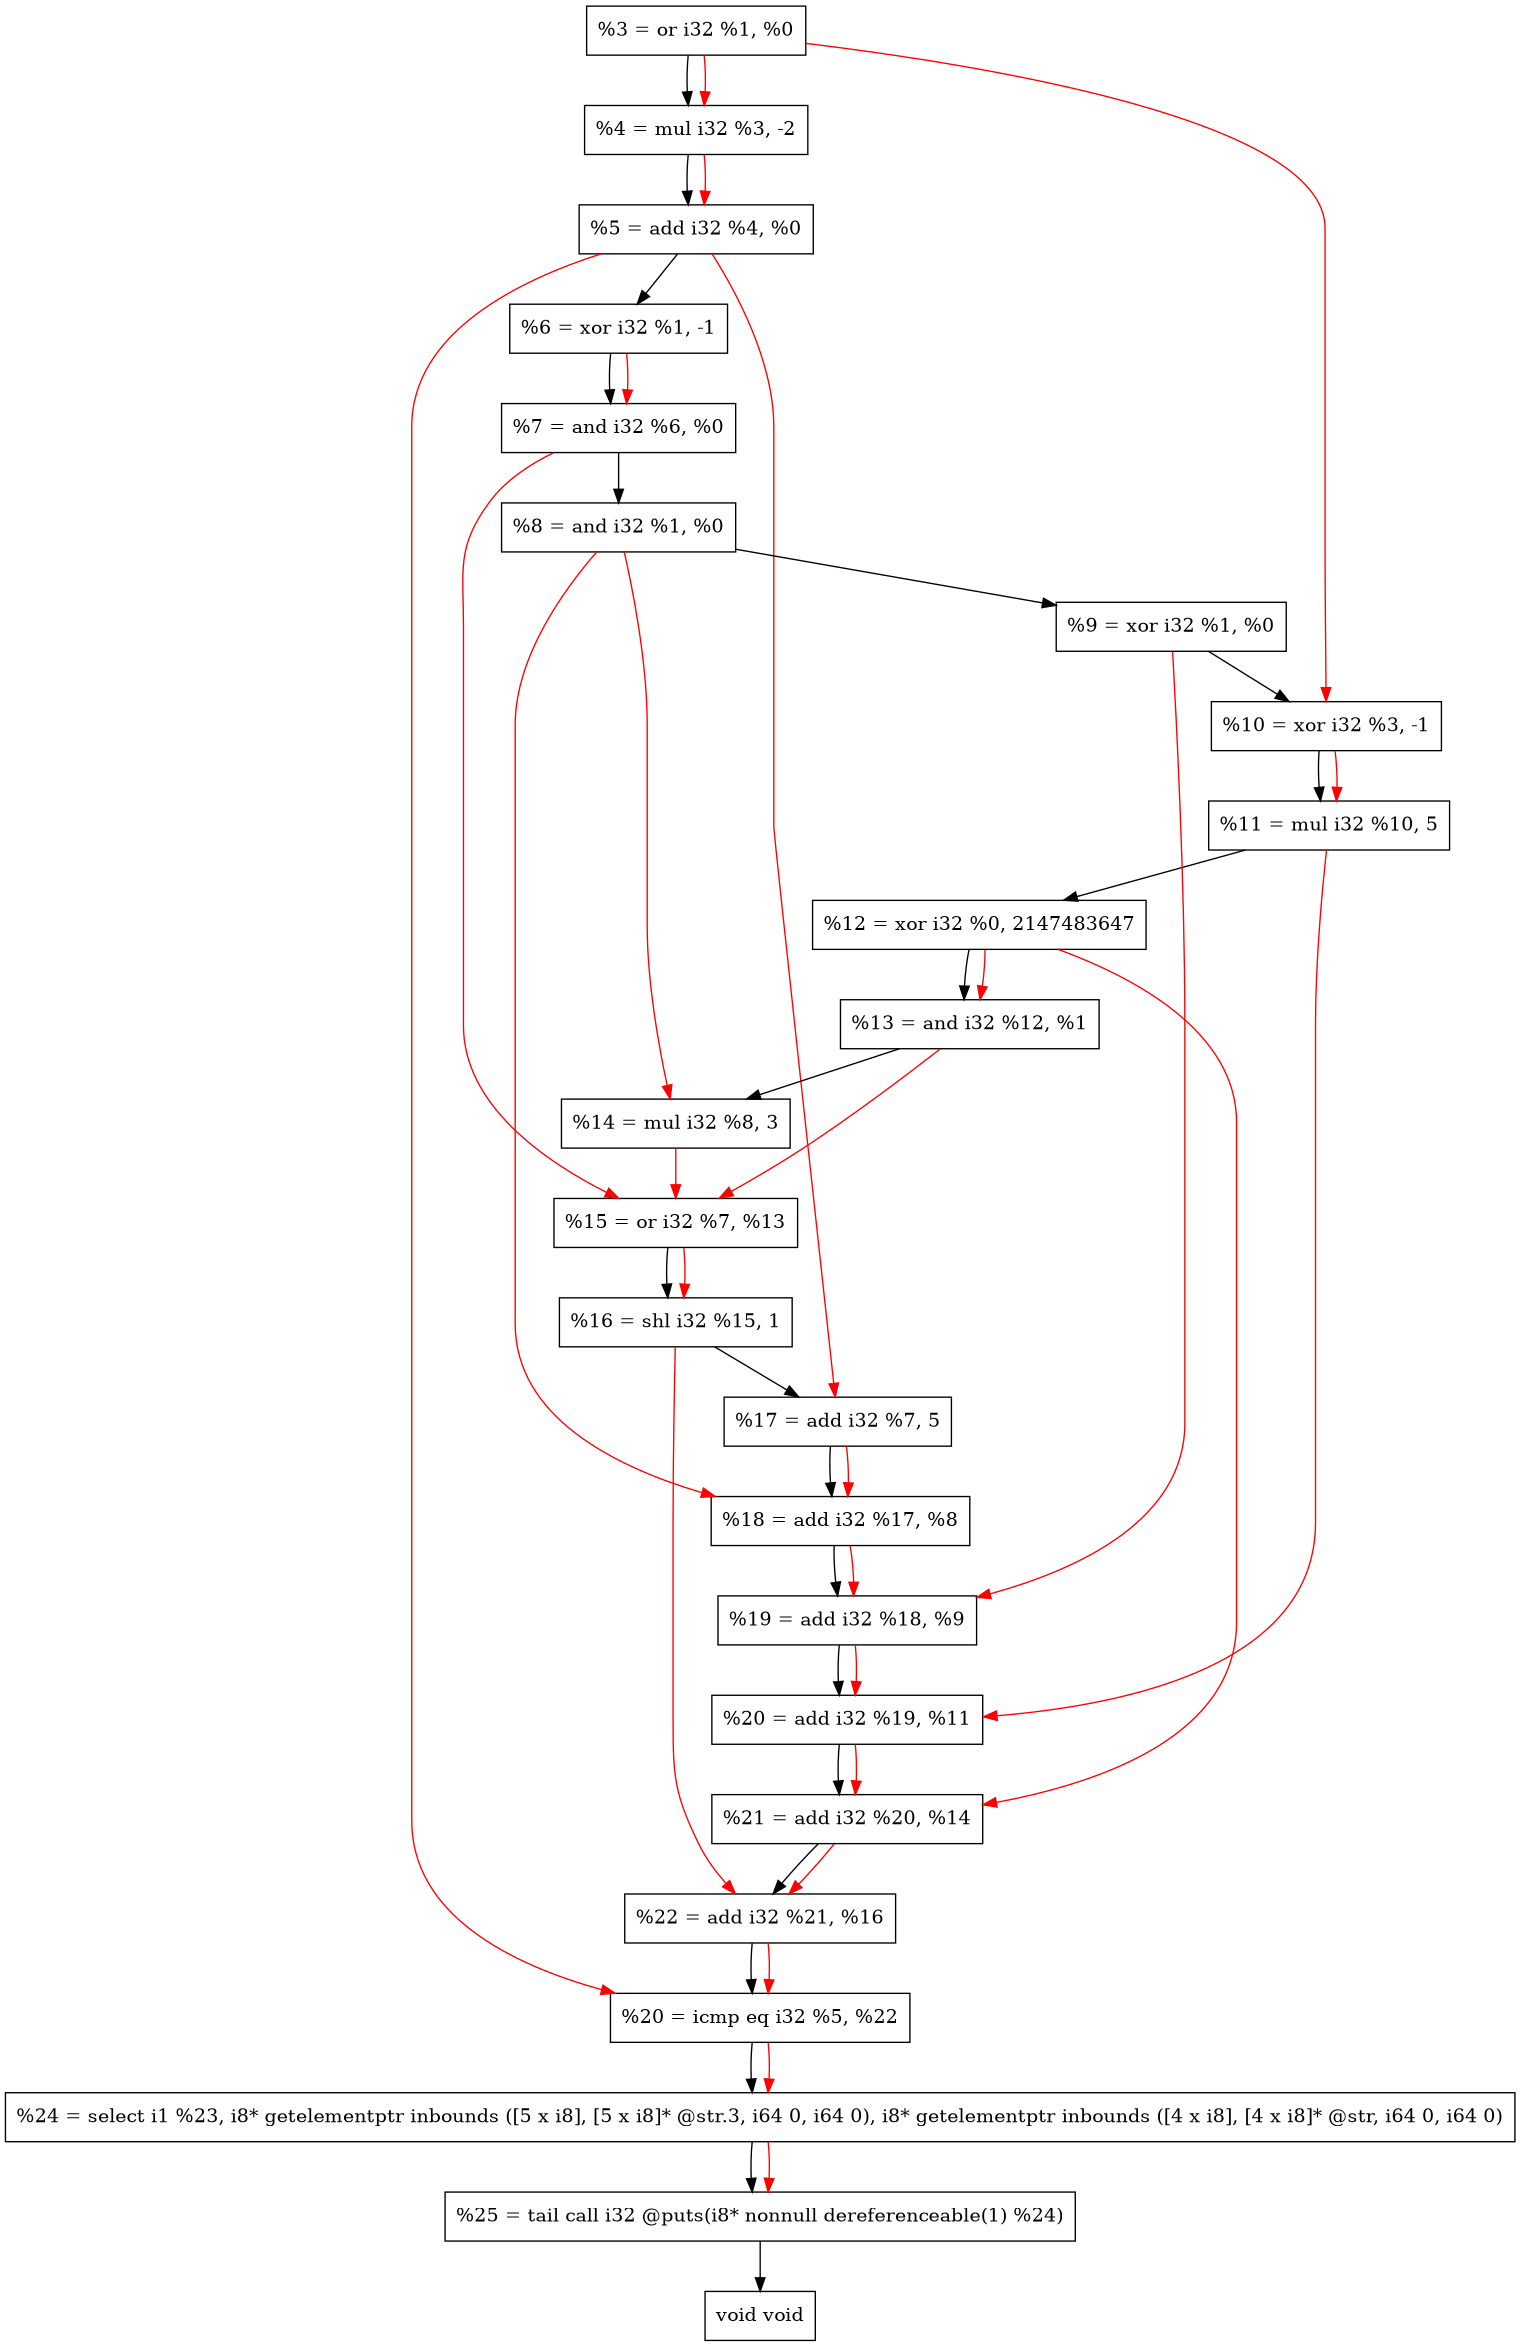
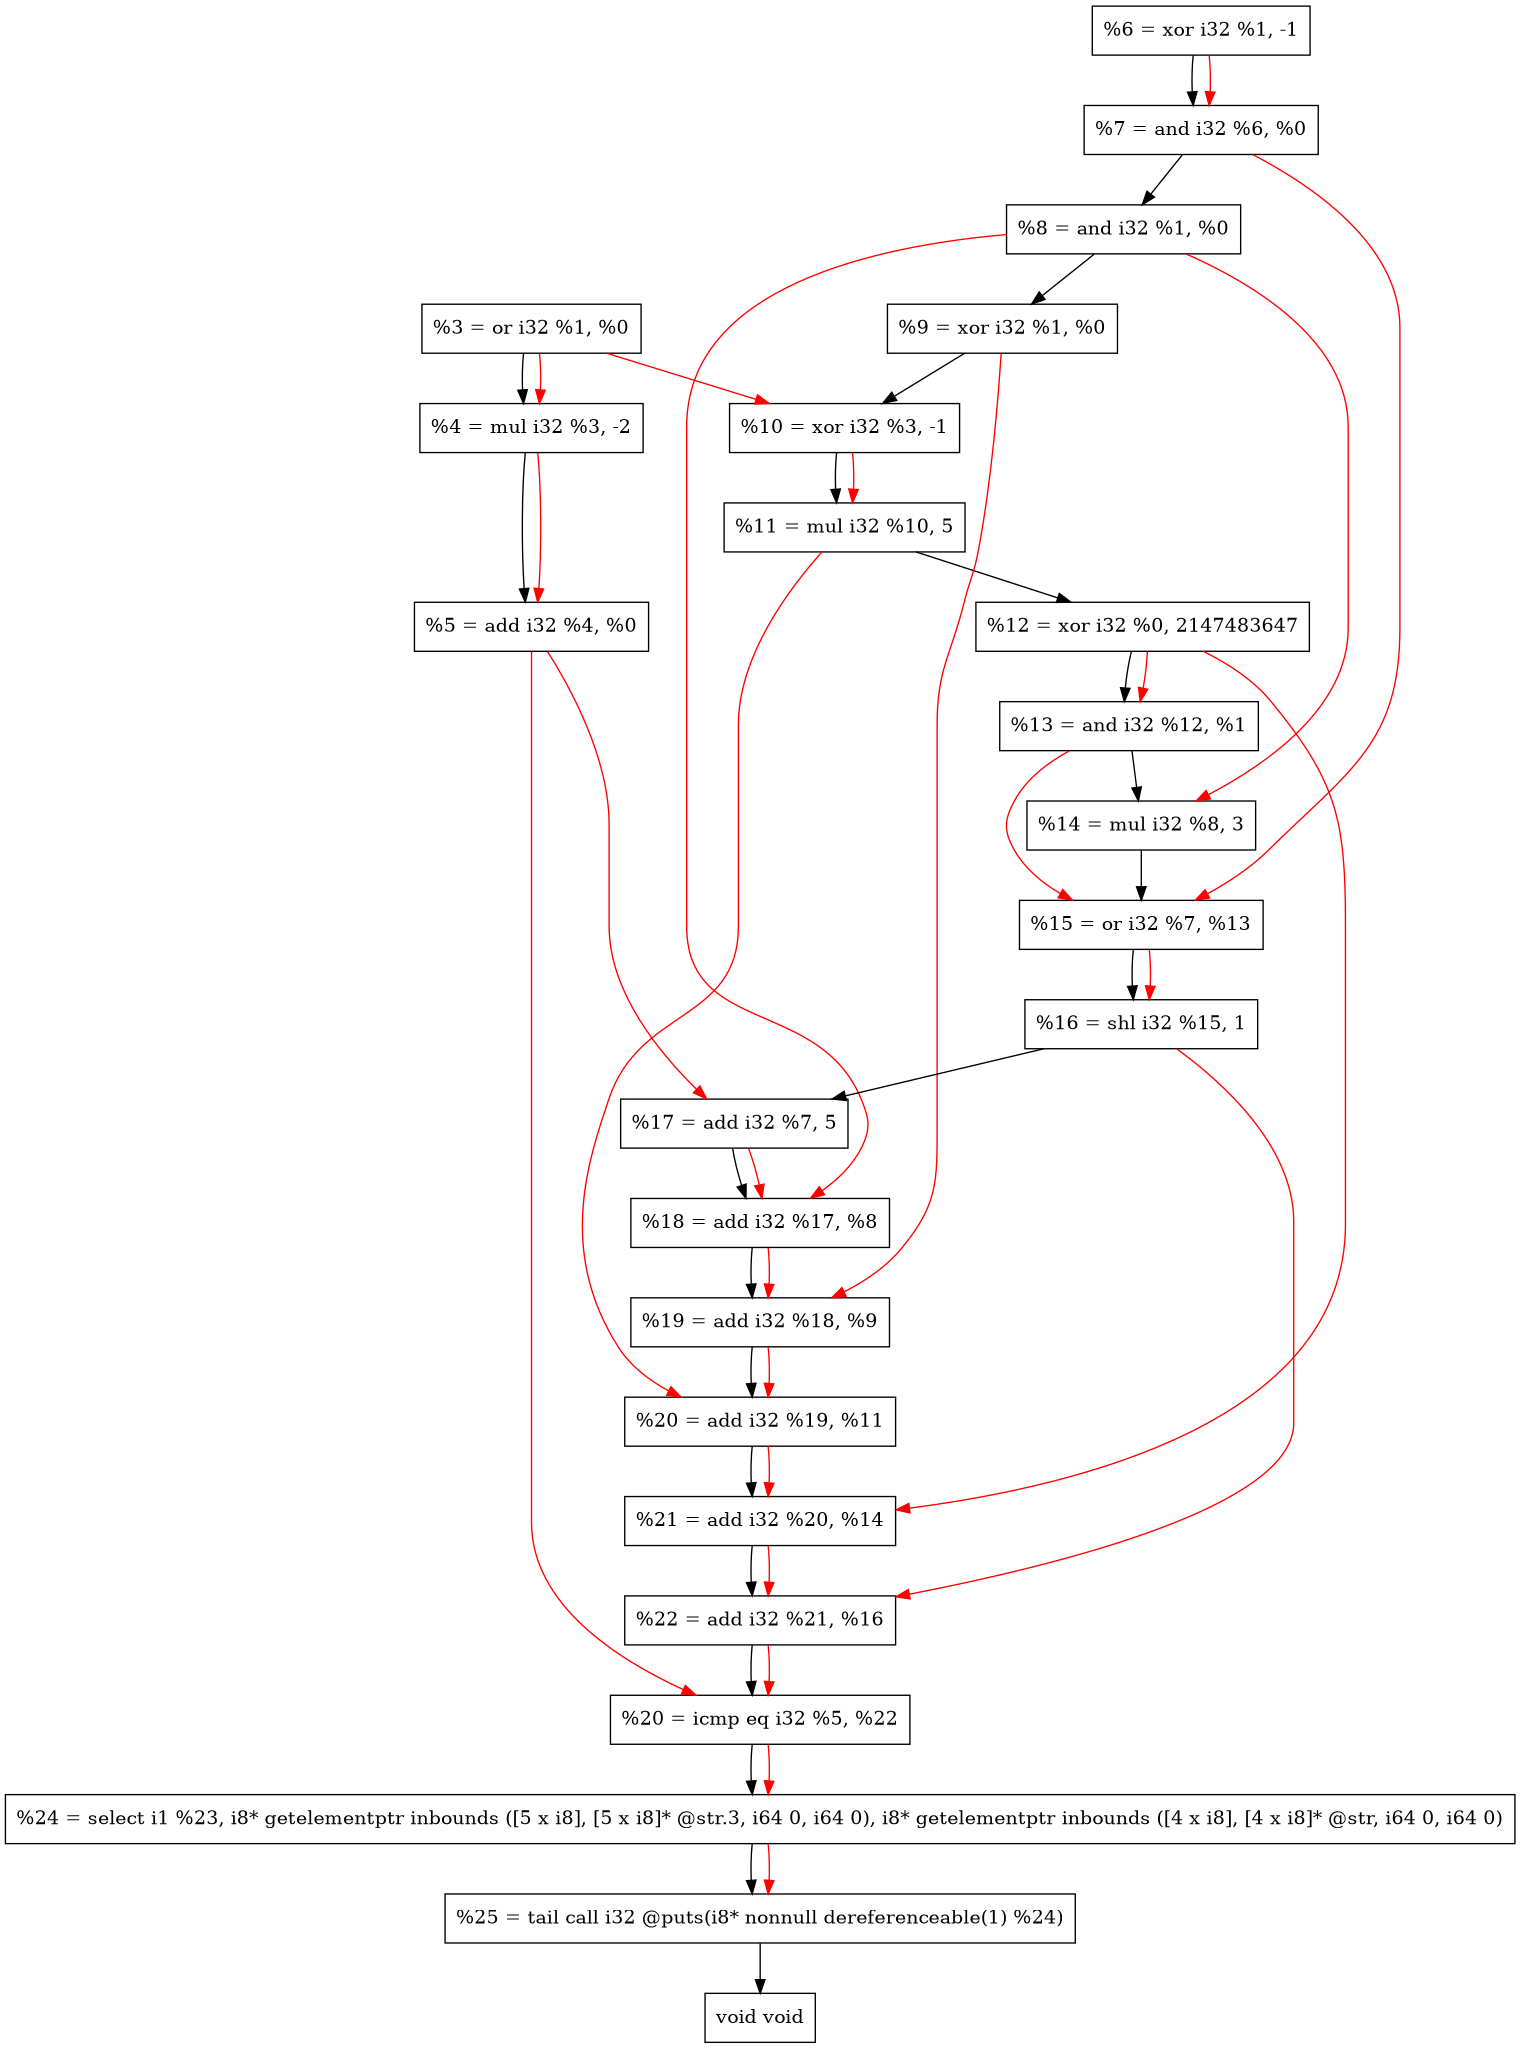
  digraph {
    fontname="DejaVu Serif"
    node [fontname="DejaVu Serif" shape=record]
    edge [fontname="DejaVu Serif" color=red]
    n1 [label="  %3 = or i32 %1, %0"]
    n2 [label="  %4 = mul i32 %3, -2"]
    n3 [label="  %10 = xor i32 %3, -1"]
    n4 [label="  %5 = add i32 %4, %0"]
    n5 [label="  %11 = mul i32 %10, 5"]
    n6 [label="  %6 = xor i32 %1, -1"]
    n7 [label="%20 = icmp eq i32 %5, %22"]
    n8 [label="  %17 = add i32 %7, 5"]
    n9 [label="  %7 = and i32 %6, %0"]
    n10 [label="  %24 = select i1 %23, i8* getelementptr inbounds ([5 x i8], [5 x i8]* @str.3, i64 0, i64 0), i8* getelementptr inbounds ([4 x i8], [4 x i8]* @str, i64 0, i64 0)"]
    n11 [label="  %8 = and i32 %1, %0"]
    n12 [label="  %15 = or i32 %7, %13"]
    n13 [label="  %9 = xor i32 %1, %0"]
    n14 [label="  %14 = mul i32 %8, 3"]
    n15 [label="  %18 = add i32 %17, %8"]
    n16 [label="  %16 = shl i32 %15, 1"]
    n17 [label="  %19 = add i32 %18, %9"]
    n18 [label="  %20 = add i32 %19, %11"]
    n19 [label="  %12 = xor i32 %0, 2147483647"]
    n20 [label="  %13 = and i32 %12, %1"]
    n21 [label="  %21 = add i32 %20, %14"]
    n22 [label="  %22 = add i32 %21, %16"]
    n23 [label="  %25 = tail call i32 @puts(i8* nonnull dereferenceable(1) %24)"]
    n24 [label="void void"]
    n1 -> n2 [color=""]
    n1 -> n2
    n1 -> n3
    n2 -> n4 [color=""]
    n2 -> n4
    n3 -> n5 [color=""]
    n3 -> n5
-   n4 -> n6 [color=""]
    n4 -> n7
    n4 -> n8
    n5 -> n18
    n5 -> n19 [color=""]
    n6 -> n9 [color=""]
    n6 -> n9
    n7 -> n10 [color=""]
    n7 -> n10
    n8 -> n15 [color=""]
    n8 -> n15
    n9 -> n11 [color=""]
    n9 -> n12
    n10 -> n23 [color=""]
    n10 -> n23
    n11 -> n13 [color=""]
    n11 -> n14
    n11 -> n15
    n12 -> n16 [color=""]
    n12 -> n16
    n13 -> n3 [color=""]
    n13 -> n17
-   n14 -> n12
+   n14 -> n12 [color=""]
    n15 -> n17 [color=""]
    n15 -> n17
    n16 -> n8 [color=""]
    n16 -> n22
    n17 -> n18 [color=""]
    n17 -> n18
    n18 -> n21 [color=""]
    n18 -> n21
    n19 -> n20 [color=""]
    n19 -> n20
    n19 -> n21
    n20 -> n12
    n20 -> n14 [color=""]
    n21 -> n22 [color=""]
    n21 -> n22
    n22 -> n7 [color=""]
    n22 -> n7
    n23 -> n24 [color=""]
  }
